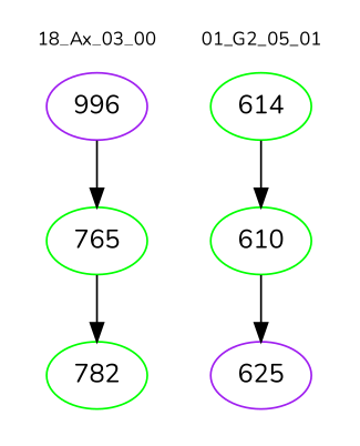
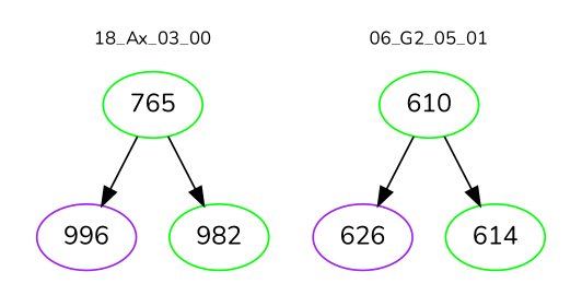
  digraph {
    fontname=Nunito
    node [color=green fontname=Nunito]
    edge [color=black fontname=Nunito]
    n1 [label=765]
    n2 [color=purple label=996]
-   n3 [label=782]
+   n3 [label=982]
    n4 [label=610]
-   n5 [color=purple label=625]
+   n5 [color=purple label=626]
    n6 [label=614]
    subgraph cluster_1 {
      color=white
      fontsize=10
      label="18_Ax_03_00"
      n1
      n2
      n3
    }
    subgraph cluster_2 {
      color=white
      fontsize=10
-     label="01_G2_05_01"
+     label="06_G2_05_01"
      n4
      n5
      n6
    }
-   n2 -> n1
+   n1 -> n2
    n1 -> n3
    n4 -> n5
-   n6 -> n4
+   n4 -> n6
  }
